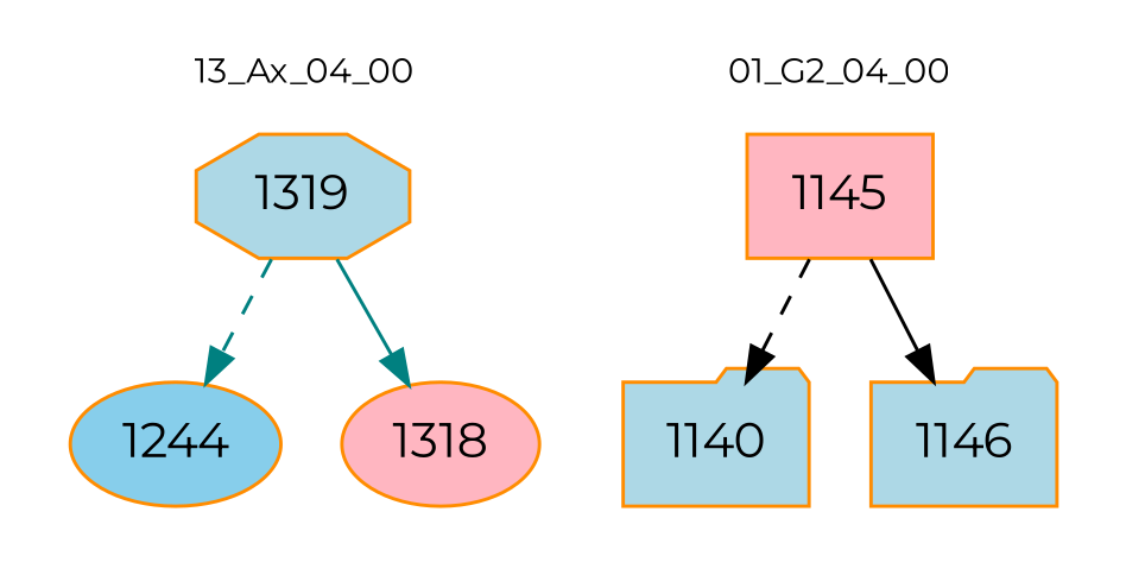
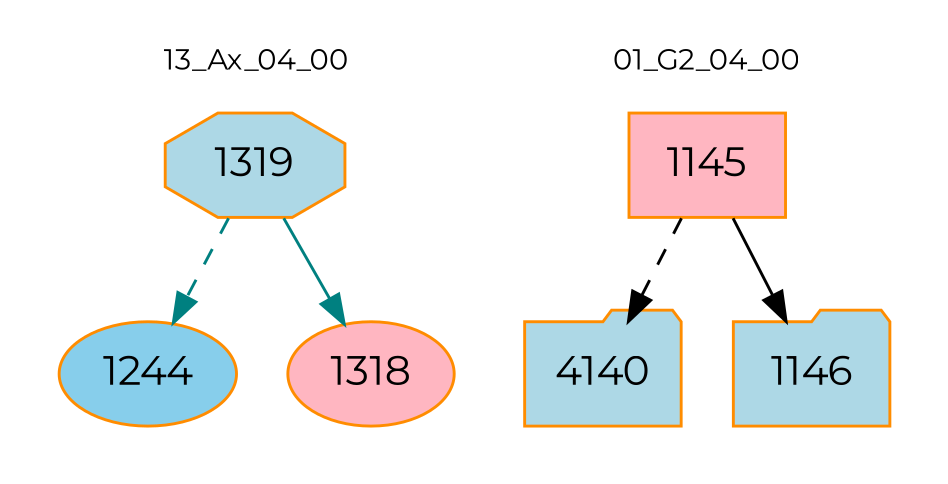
  digraph {
    fontname=Montserrat
    node [color=darkorange fillcolor=lightblue fontname=Montserrat shape=ellipse style=filled]
    edge [color=teal fontname=Montserrat style=dashed]
    n1 [label=1319 shape=octagon]
    n2 [fillcolor=skyblue label=1244]
    n3 [fillcolor=lightpink label=1318]
    n4 [fillcolor=lightpink label=1145 shape=box]
-   n5 [label=1140 shape=folder]
+   n5 [label=4140 shape=folder]
    n6 [label=1146 shape=folder]
    subgraph cluster_1 {
      color=white
      fontsize=10
      label="13_Ax_04_00"
      n1
      n2
      n3
    }
    subgraph cluster_2 {
      color=white
      fontsize=10
      label="01_G2_04_00"
      n4
      n5
      n6
    }
    n1 -> n2
    n1 -> n3 [style=solid]
    n4 -> n5 [color=black]
    n4 -> n6 [color=black style=solid]
  }
